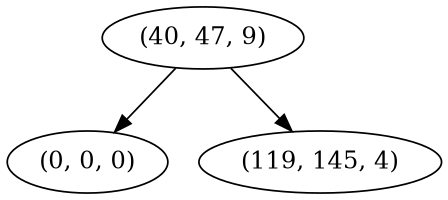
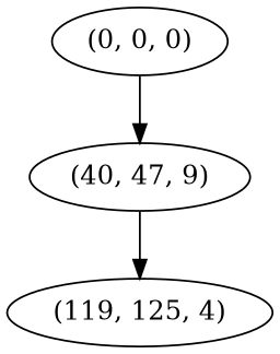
  digraph {
    "(0, 0, 0)"
    "(40, 47, 9)"
-   "(119, 125, 4)" [label="(119, 145, 4)"]
-   "(40, 47, 9)" -> "(0, 0, 0)"
+   "(119, 125, 4)"
+   "(0, 0, 0)" -> "(40, 47, 9)"
    "(40, 47, 9)" -> "(119, 125, 4)"
  }
